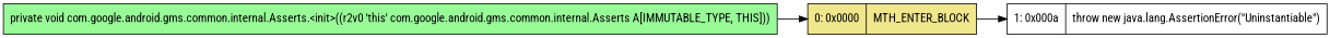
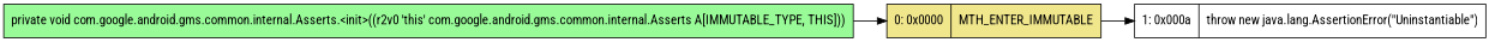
  digraph {
    rankdir=LR
    fontname="Roboto Condensed"
    node [shape=record style=filled fontname="Roboto Condensed"]
    edge [arrowhead=normal fontname="Roboto Condensed"]
-   n1 [label="{0\:\ 0x0000|MTH_ENTER_BLOCK\l}" fillcolor=khaki]
+   n1 [label="{0\:\ 0x0000|MTH_ENTER_IMMUTABLE\l}" fillcolor=khaki]
    n2 [label="{1\:\ 0x000a|throw new java.lang.AssertionError(\"Uninstantiable\")\l}" fillcolor=white]
    n3 [label="{private void com.google.android.gms.common.internal.Asserts.\<init\>((r2v0 'this' com.google.android.gms.common.internal.Asserts A[IMMUTABLE_TYPE, THIS])) }" fillcolor=palegreen]
    n1 -> n2
    n3 -> n1
  }
